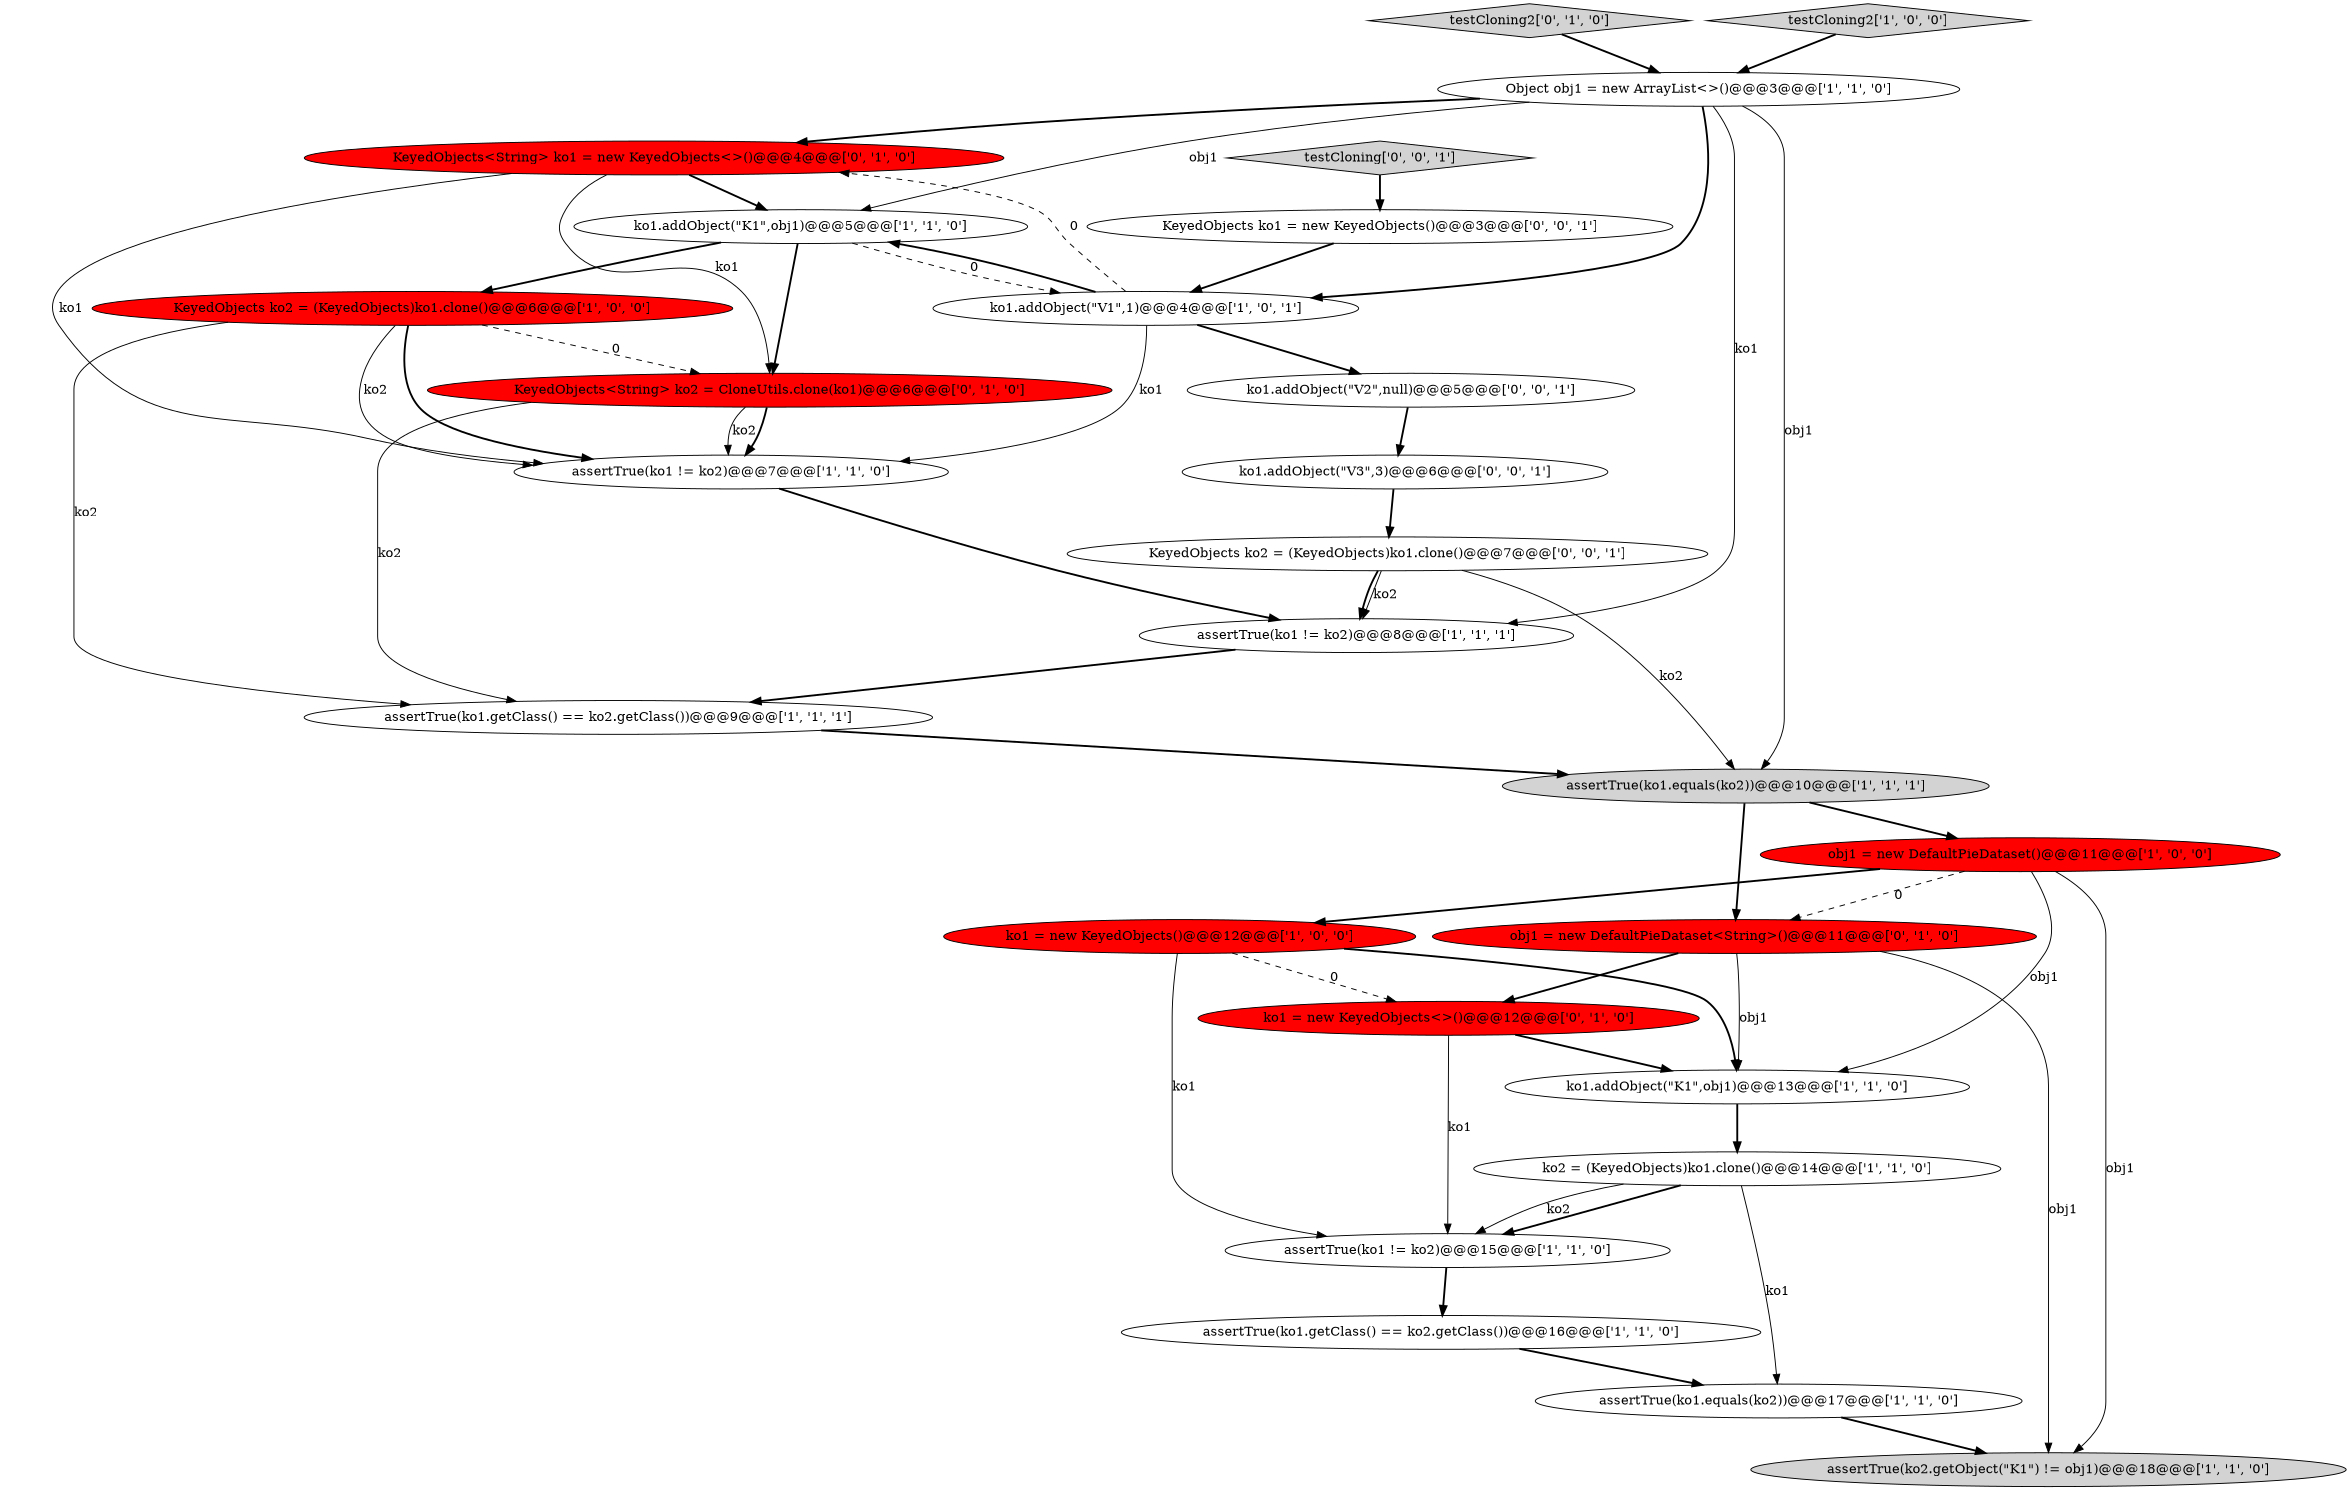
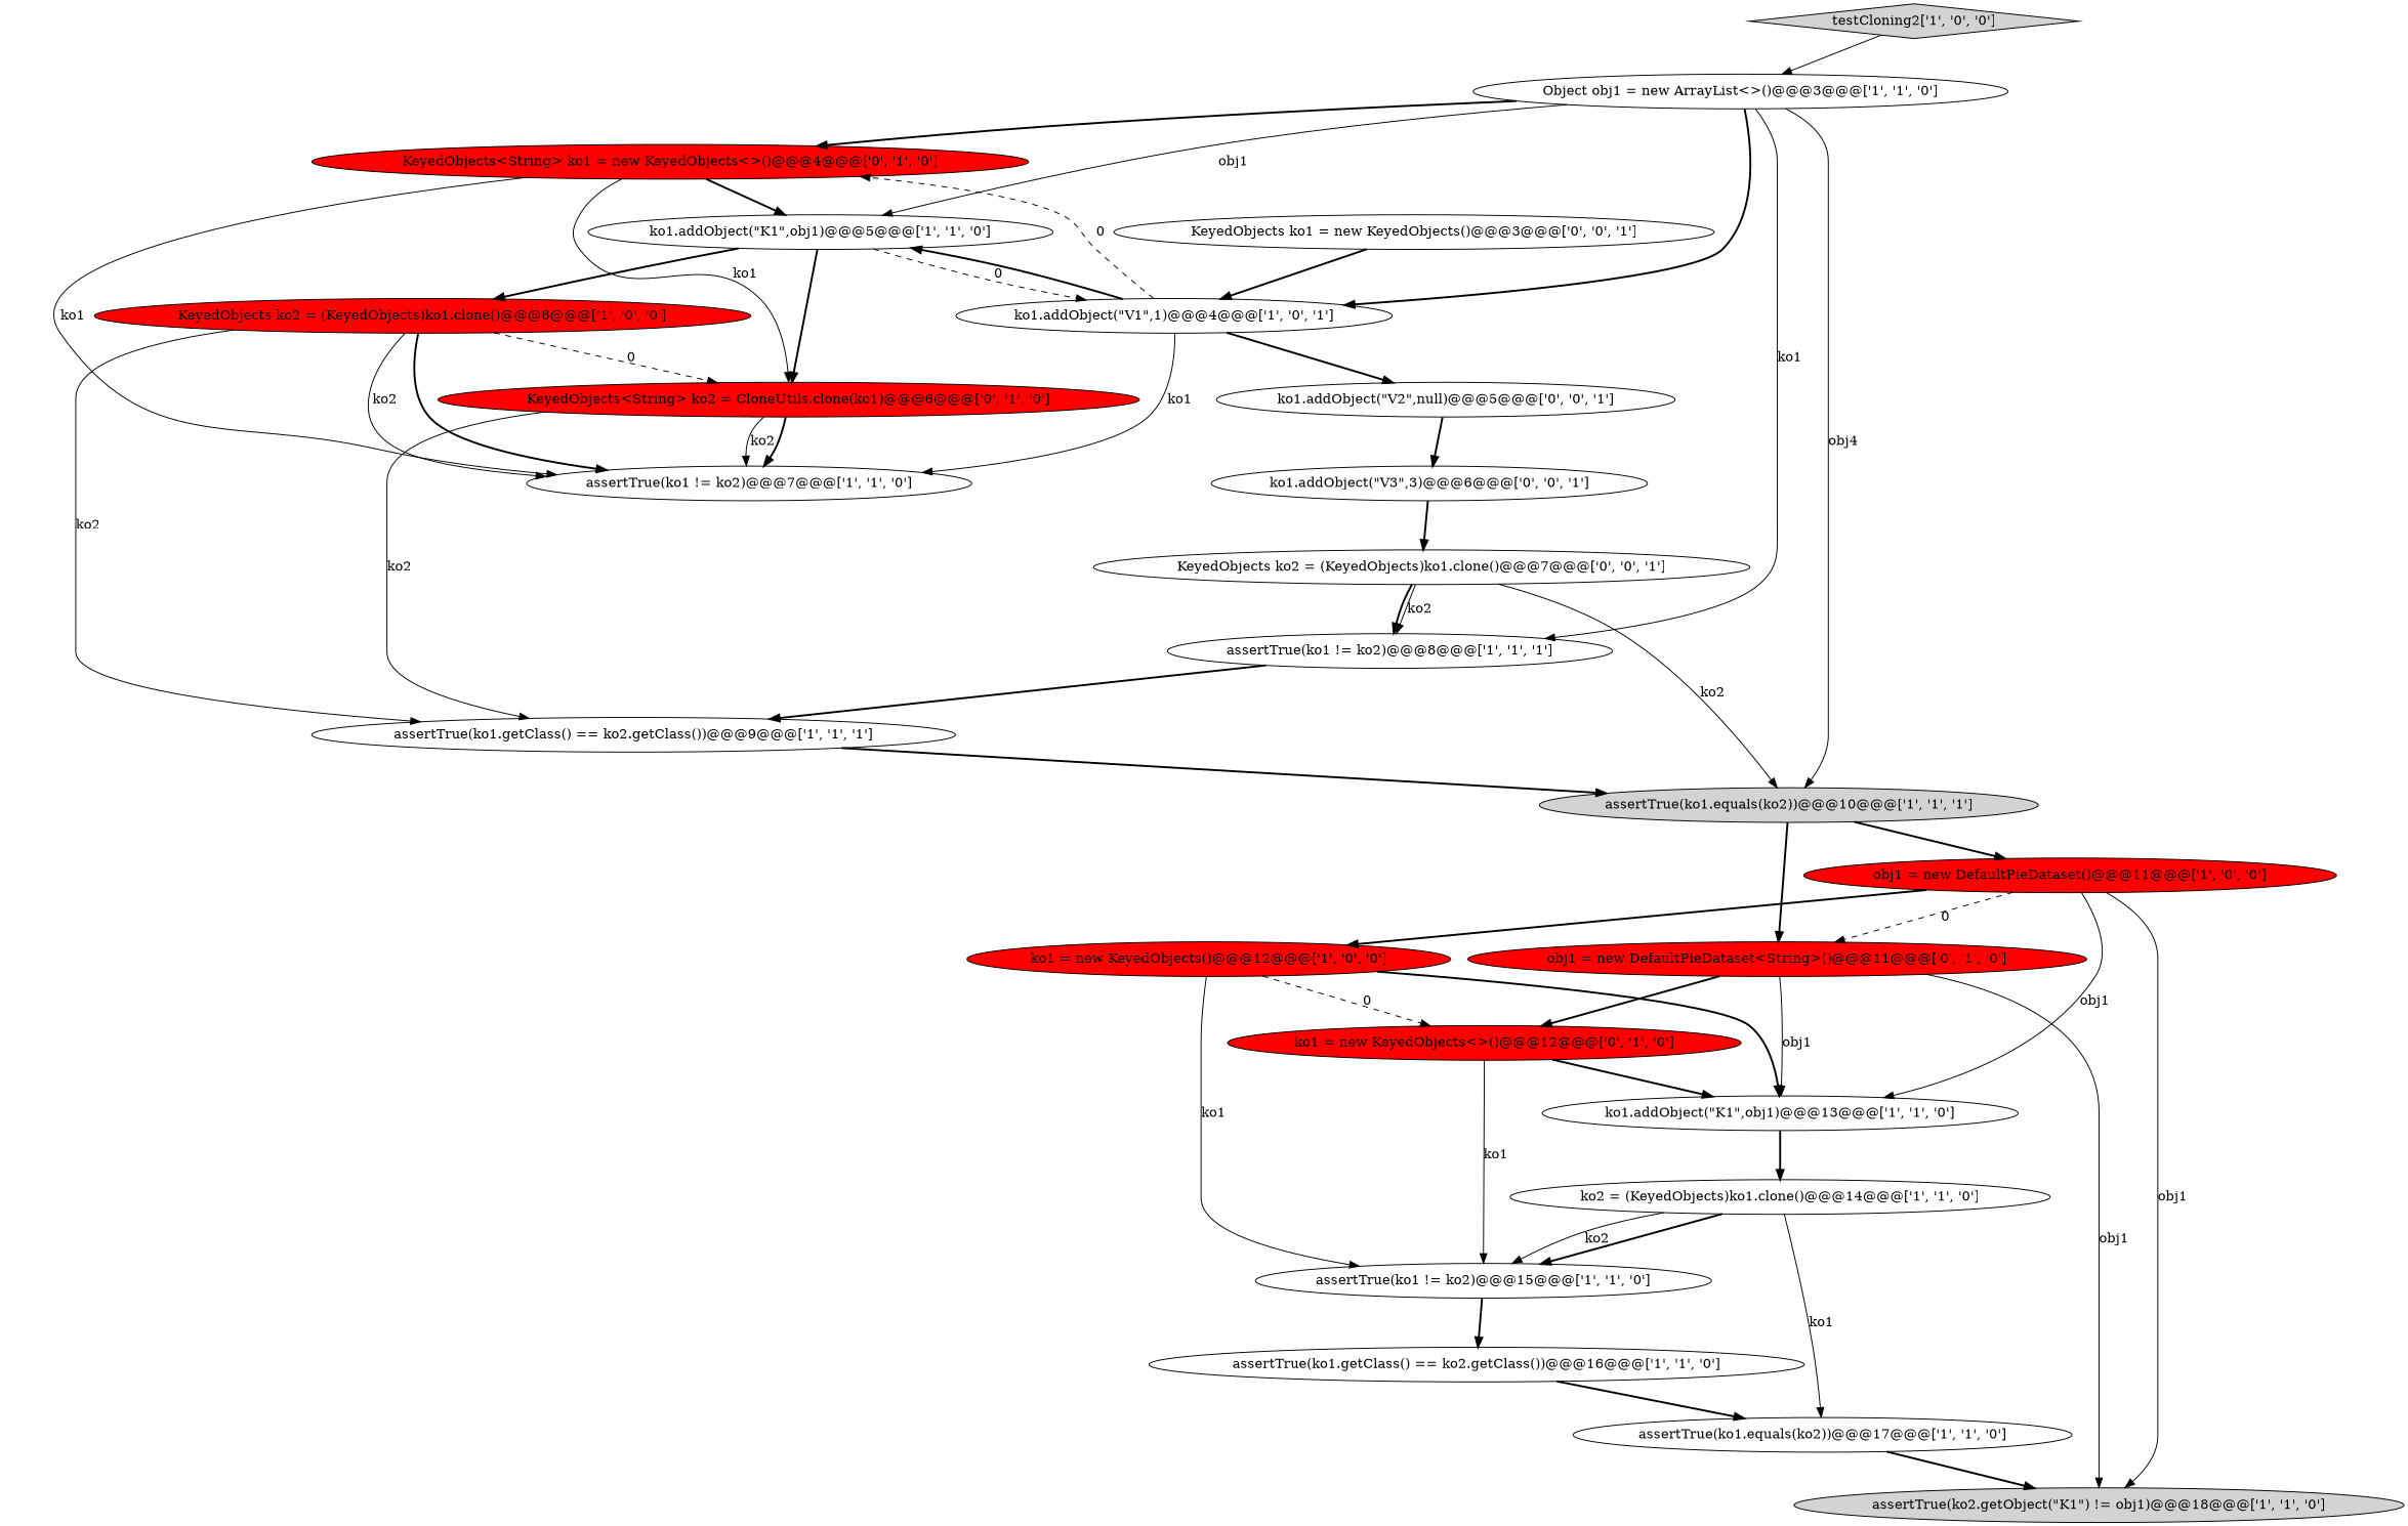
  digraph {
    node [fillcolor=white shape=ellipse style=filled]
    edge [style=bold]
    n1 [fillcolor=red label="KeyedObjects<String> ko1 = new KeyedObjects<>()@@@4@@@['0', '1', '0']"]
    n2 [fillcolor=red label="KeyedObjects<String> ko2 = CloneUtils.clone(ko1)@@@6@@@['0', '1', '0']"]
    n3 [label="assertTrue(ko1 != ko2)@@@7@@@['1', '1', '0']"]
    n4 [label="ko1.addObject(\"K1\",obj1)@@@5@@@['1', '1', '0']"]
    n5 [label="assertTrue(ko1.getClass() == ko2.getClass())@@@9@@@['1', '1', '1']"]
    n6 [label="assertTrue(ko1 != ko2)@@@8@@@['1', '1', '1']"]
    n7 [fillcolor=red label="KeyedObjects ko2 = (KeyedObjects)ko1.clone()@@@6@@@['1', '0', '0']"]
    n8 [label="ko1.addObject(\"V1\",1)@@@4@@@['1', '0', '1']"]
-   n9 [fillcolor=lightgray label="testCloning2['0', '1', '0']" shape=diamond]
    n10 [label="Object obj1 = new ArrayList<>()@@@3@@@['1', '1', '0']"]
    n11 [fillcolor=lightgray label="assertTrue(ko1.equals(ko2))@@@10@@@['1', '1', '1']"]
    n12 [label="ko1.addObject(\"K1\",obj1)@@@13@@@['1', '1', '0']"]
    n13 [label="ko2 = (KeyedObjects)ko1.clone()@@@14@@@['1', '1', '0']"]
    n14 [label="assertTrue(ko1 != ko2)@@@15@@@['1', '1', '0']"]
    n15 [label="assertTrue(ko1.equals(ko2))@@@17@@@['1', '1', '0']"]
    n16 [label="KeyedObjects ko1 = new KeyedObjects()@@@3@@@['0', '0', '1']"]
    n17 [label="ko1.addObject(\"V2\",null)@@@5@@@['0', '0', '1']"]
    n18 [fillcolor=red label="ko1 = new KeyedObjects<>()@@@12@@@['0', '1', '0']"]
    n19 [label="assertTrue(ko1.getClass() == ko2.getClass())@@@16@@@['1', '1', '0']"]
-   n20 [fillcolor=lightgray label="testCloning['0', '0', '1']" shape=diamond]
    n21 [label="ko1.addObject(\"V3\",3)@@@6@@@['0', '0', '1']"]
    n22 [label="KeyedObjects ko2 = (KeyedObjects)ko1.clone()@@@7@@@['0', '0', '1']"]
    n23 [fillcolor=red label="obj1 = new DefaultPieDataset<String>()@@@11@@@['0', '1', '0']"]
    n24 [fillcolor=red label="obj1 = new DefaultPieDataset()@@@11@@@['1', '0', '0']"]
    n25 [fillcolor=lightgray label="assertTrue(ko2.getObject(\"K1\") != obj1)@@@18@@@['1', '1', '0']"]
    n26 [fillcolor=red label="ko1 = new KeyedObjects()@@@12@@@['1', '0', '0']"]
    n27 [fillcolor=lightgray label="testCloning2['1', '0', '0']" shape=diamond]
    n1 -> n2 [label=ko1 style=solid]
    n1 -> n3 [label=ko1 style=solid]
    n1 -> n4
    n2 -> n3 [label=ko2 style=solid]
    n2 -> n3
    n2 -> n5 [label=ko2 style=solid]
-   n3 -> n6
    n4 -> n2
    n4 -> n7
    n4 -> n8 [label=0 style=dashed]
    n5 -> n11
    n6 -> n5
    n7 -> n2 [label=0 style=dashed]
    n7 -> n3 [label=ko2 style=solid]
    n7 -> n3
    n7 -> n5 [label=ko2 style=solid]
    n8 -> n1 [label=0 style=dashed]
    n8 -> n3 [label=ko1 style=solid]
    n8 -> n4
    n8 -> n17
-   n9 -> n10
    n10 -> n1
    n10 -> n4 [label=obj1 style=solid]
    n10 -> n6 [label=ko1 style=solid]
    n10 -> n8
-   n10 -> n11 [label=obj1 style=solid]
+   n10 -> n11 [label=obj4 style=solid]
    n11 -> n23
    n11 -> n24
    n12 -> n13
    n13 -> n14
    n13 -> n14 [label=ko2 style=solid]
    n13 -> n15 [label=ko1 style=solid]
    n14 -> n19
    n15 -> n25
    n16 -> n8
    n17 -> n21
    n18 -> n12
    n18 -> n14 [label=ko1 style=solid]
    n19 -> n15
-   n20 -> n16
    n21 -> n22
    n22 -> n6 [label=ko2 style=solid]
    n22 -> n6
    n22 -> n11 [label=ko2 style=solid]
    n23 -> n12 [label=obj1 style=solid]
    n23 -> n18
    n23 -> n25 [label=obj1 style=solid]
    n24 -> n12 [label=obj1 style=solid]
    n24 -> n23 [label=0 style=dashed]
    n24 -> n25 [label=obj1 style=solid]
    n24 -> n26
    n26 -> n12
    n26 -> n14 [label=ko1 style=solid]
    n26 -> n18 [label=0 style=dashed]
-   n27 -> n10
+   n27 -> n10 [style=solid]
  }
